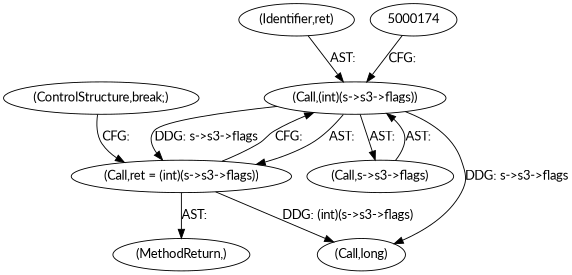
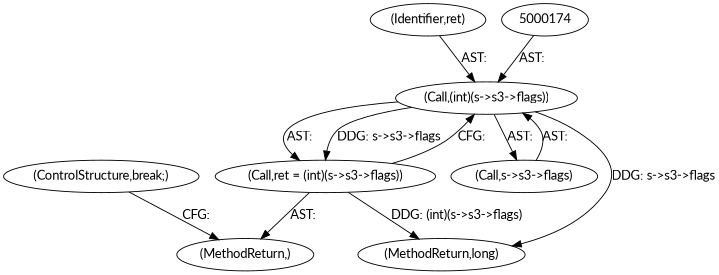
  digraph {
    fontname=Lato
    node [fontname=Lato]
    edge [fontname=Lato]
    n1 [label="(Call,(int)(s->s3->flags))"]
    n2 [label="(Call,ret = (int)(s->s3->flags))"]
    n3 [label="(Call,s->s3->flags)"]
-   n4 [label="(Call,long)"]
+   n4 [label="(MethodReturn,long)"]
    n5 [label="(MethodReturn,)"]
    n6 [label="(ControlStructure,break;)"]
    n7 [label="(Identifier,ret)"]
    n8 [label=5000174]
    n1 -> n2 [label="AST: "]
    n1 -> n2 [label="DDG: s->s3->flags"]
    n1 -> n3 [label="AST: "]
    n1 -> n4 [label="DDG: s->s3->flags"]
    n2 -> n1 [label="CFG: "]
    n2 -> n4 [label="DDG: (int)(s->s3->flags)"]
    n2 -> n5 [label="AST: "]
    n3 -> n1 [label="AST: "]
-   n6 -> n2 [label="CFG: "]
+   n6 -> n5 [label="CFG: "]
    n7 -> n1 [label="AST: "]
-   n8 -> n1 [label="CFG: "]
+   n8 -> n1 [label="AST: "]
  }
